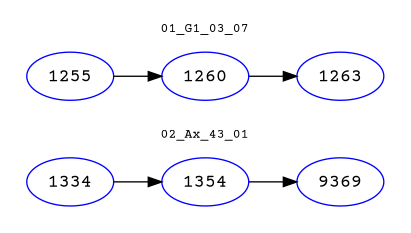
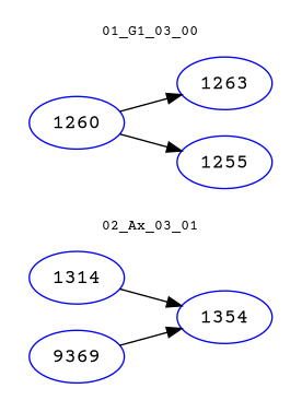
  digraph {
    fontname="Courier Prime"
    rankdir=LR
    node [color=blue fontname="Courier Prime"]
    edge [color=black fontname="Courier Prime"]
    n1 [label=1354]
-   n2 [label=1334]
+   n2 [label=1314]
    n3 [label=9369]
    n4 [label=1260]
    n5 [label=1255]
    n6 [label=1263]
    subgraph cluster_1 {
      color=white
      fontsize=10
-     label="02_Ax_43_01"
+     label="02_Ax_03_01"
      n1
      n2
      n3
    }
    subgraph cluster_2 {
      color=white
      fontsize=10
-     label="01_G1_03_07"
+     label="01_G1_03_00"
      n4
      n5
      n6
    }
-   n1 -> n3
+   n3 -> n1
    n2 -> n1
-   n5 -> n4
+   n4 -> n5
    n4 -> n6
  }
